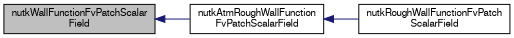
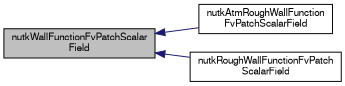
  digraph {
    rankdir=LR
    node [color=black fontname=FreeSans fontsize=10 shape=record]
    edge [color=midnightblue dir=back fontname=FreeSans fontsize=10 labelfontname=FreeSans labelfontsize=10 style=solid]
    n1 [fillcolor=grey75 fontcolor=black height=0.2 label="nutkWallFunctionFvPatchScalar\lField" style=filled width=0.4]
    n2 [height=0.2 label="nutkAtmRoughWallFunction\lFvPatchScalarField" width=0.4]
    n3 [height=0.2 label="nutkRoughWallFunctionFvPatch\lScalarField" width=0.4]
    n1 -> n2
-   n2 -> n3
+   n1 -> n3
  }
